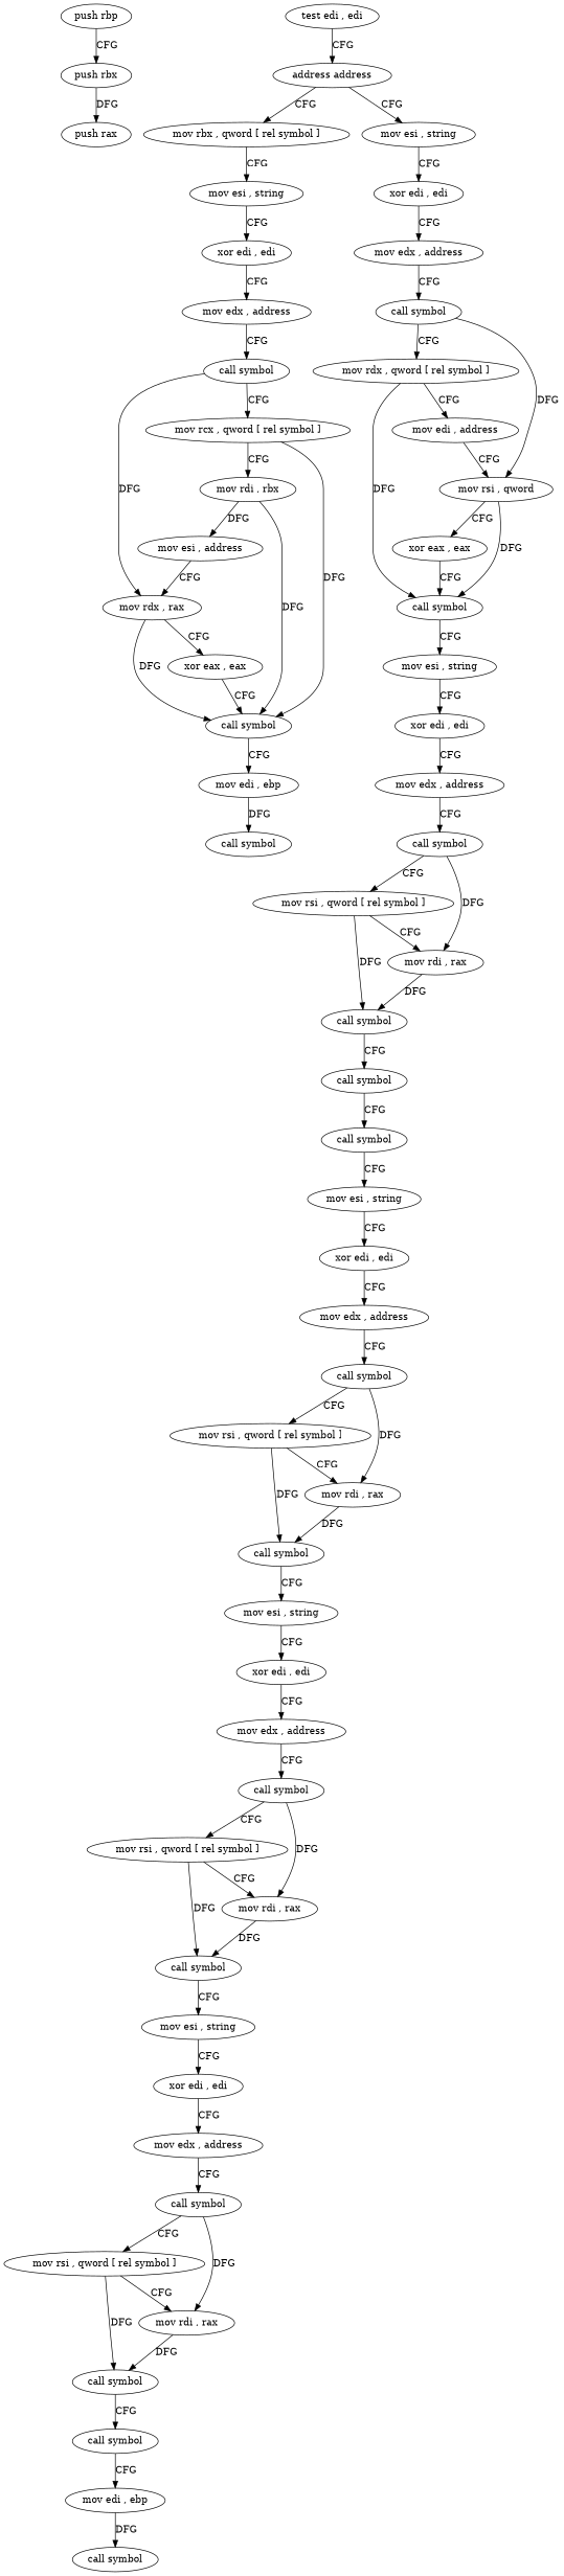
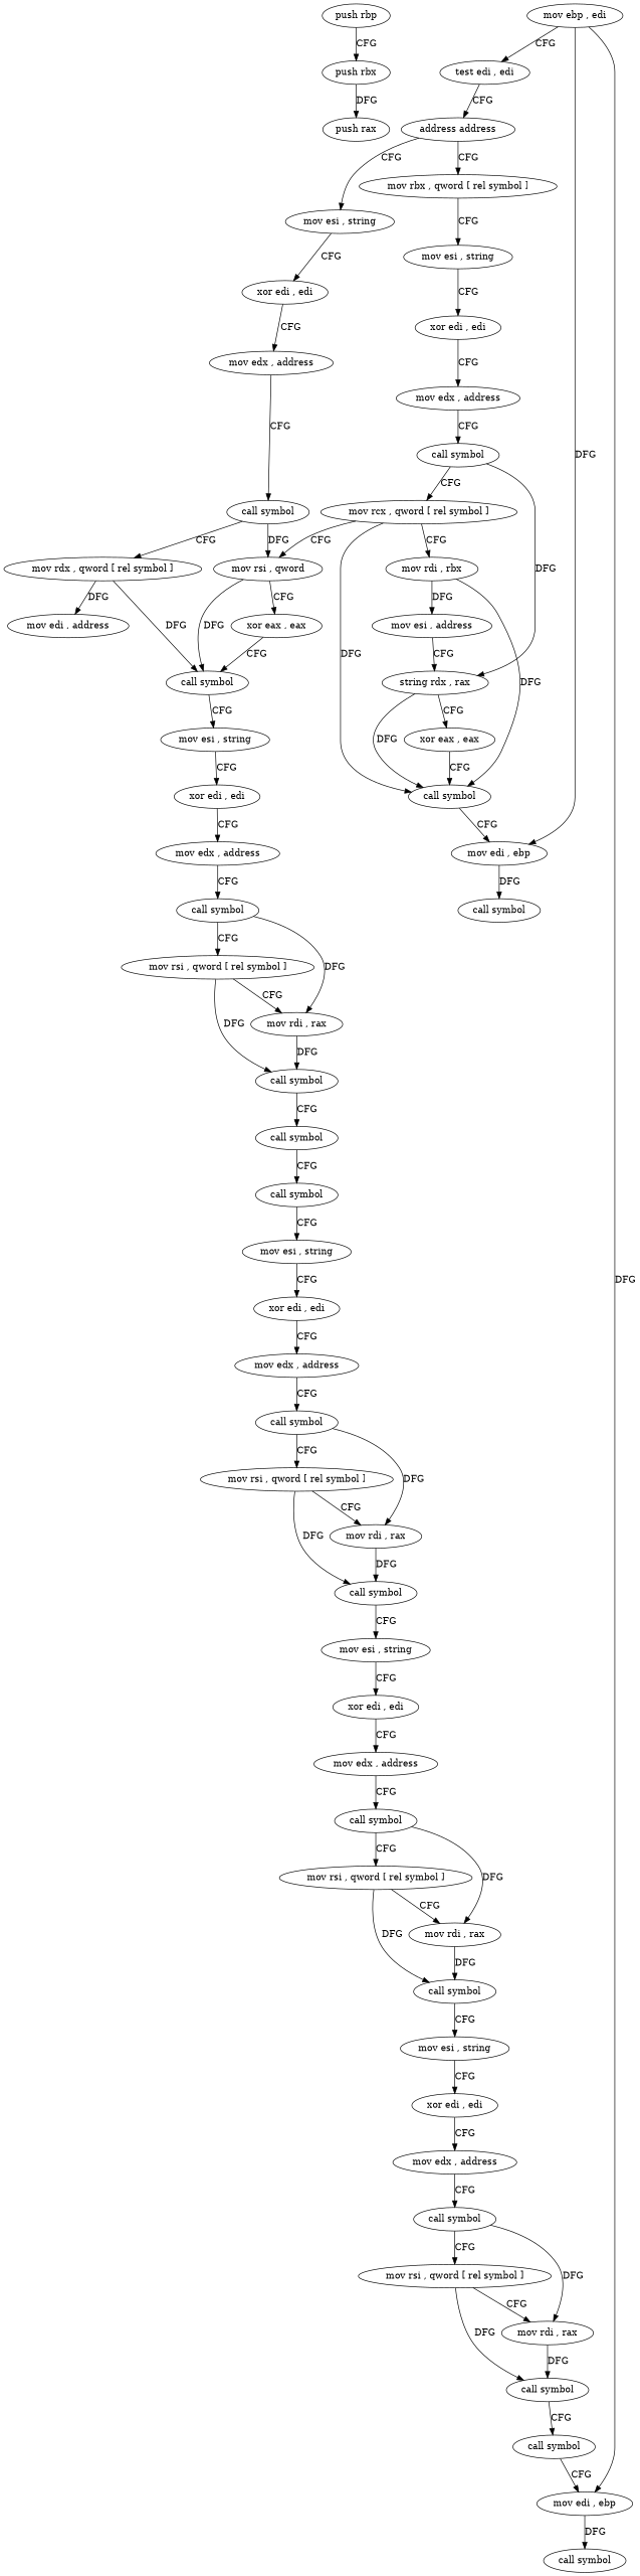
  digraph {
    n1 [label="push rbp"]
    n2 [label="push rbx"]
    n3 [label="push rax"]
+   n4 [label="mov ebp , edi"]
    n5 [label="test edi , edi"]
    n6 [label="mov edi , ebp"]
    n7 [label="mov edi , ebp"]
    n8 [label="address address"]
    n9 [label="call symbol"]
    n10 [label="call symbol"]
    n11 [label="mov rbx , qword [ rel symbol ]"]
    n12 [label="mov esi , string"]
    n13 [label="mov esi , string"]
    n14 [label="xor edi , edi"]
    n15 [label="xor edi , edi"]
    n16 [label="mov edx , address"]
    n17 [label="mov edx , address"]
    n18 [label="call symbol"]
    n19 [label="mov rcx , qword [ rel symbol ]"]
-   n20 [label="mov rdx , rax"]
+   n20 [label="string rdx , rax"]
    n21 [label="mov rdi , rbx"]
    n22 [label="call symbol"]
    n23 [label="xor eax , eax"]
    n24 [label="mov esi , address"]
    n25 [label="call symbol"]
    n26 [label="mov rdx , qword [ rel symbol ]"]
    n27 [label="mov rsi , qword"]
    n28 [label="mov edi , address"]
    n29 [label="call symbol"]
    n30 [label="xor eax , eax"]
    n31 [label="mov esi , string"]
    n32 [label="xor edi , edi"]
    n33 [label="mov edx , address"]
    n34 [label="call symbol"]
    n35 [label="mov rsi , qword [ rel symbol ]"]
    n36 [label="mov rdi , rax"]
    n37 [label="call symbol"]
    n38 [label="call symbol"]
    n39 [label="call symbol"]
    n40 [label="mov esi , string"]
    n41 [label="xor edi , edi"]
    n42 [label="mov edx , address"]
    n43 [label="call symbol"]
    n44 [label="mov rsi , qword [ rel symbol ]"]
    n45 [label="mov rdi , rax"]
    n46 [label="call symbol"]
    n47 [label="mov esi , string"]
    n48 [label="xor edi , edi"]
    n49 [label="mov edx , address"]
    n50 [label="call symbol"]
    n51 [label="mov rsi , qword [ rel symbol ]"]
    n52 [label="mov rdi , rax"]
    n53 [label="call symbol"]
    n54 [label="mov esi , string"]
    n55 [label="xor edi , edi"]
    n56 [label="mov edx , address"]
    n57 [label="call symbol"]
    n58 [label="mov rsi , qword [ rel symbol ]"]
    n59 [label="mov rdi , rax"]
    n60 [label="call symbol"]
    n61 [label="call symbol"]
    n1 -> n2 [label=CFG]
    n2 -> n3 [label=DFG]
+   n4 -> n5 [label=CFG]
+   n4 -> n6 [label=DFG]
+   n4 -> n7 [label=DFG]
    n5 -> n8 [label=CFG]
    n6 -> n9 [label=DFG]
    n7 -> n10 [label=DFG]
    n8 -> n11 [label=CFG]
    n8 -> n12 [label=CFG]
    n11 -> n13 [label=CFG]
    n12 -> n14 [label=CFG]
    n13 -> n15 [label=CFG]
    n14 -> n16 [label=CFG]
    n15 -> n17 [label=CFG]
    n16 -> n25 [label=CFG]
    n17 -> n18 [label=CFG]
    n18 -> n19 [label=CFG]
    n18 -> n20 [label=DFG]
    n19 -> n21 [label=CFG]
    n19 -> n22 [label=DFG]
    n20 -> n22 [label=DFG]
    n20 -> n23 [label=CFG]
    n21 -> n22 [label=DFG]
    n21 -> n24 [label=DFG]
    n22 -> n6 [label=CFG]
    n23 -> n22 [label=CFG]
    n24 -> n20 [label=CFG]
    n25 -> n26 [label=CFG]
    n25 -> n27 [label=DFG]
-   n26 -> n28 [label=CFG]
+   n26 -> n28 [label=DFG]
    n26 -> n29 [label=DFG]
    n27 -> n29 [label=DFG]
    n27 -> n30 [label=CFG]
-   n28 -> n27 [label=CFG]
+   n19 -> n27 [label=CFG]
    n29 -> n31 [label=CFG]
    n30 -> n29 [label=CFG]
    n31 -> n32 [label=CFG]
    n32 -> n33 [label=CFG]
    n33 -> n34 [label=CFG]
    n34 -> n35 [label=CFG]
    n34 -> n36 [label=DFG]
    n35 -> n36 [label=CFG]
    n35 -> n37 [label=DFG]
    n36 -> n37 [label=DFG]
    n37 -> n38 [label=CFG]
    n38 -> n39 [label=CFG]
    n39 -> n40 [label=CFG]
    n40 -> n41 [label=CFG]
    n41 -> n42 [label=CFG]
    n42 -> n43 [label=CFG]
    n43 -> n44 [label=CFG]
    n43 -> n45 [label=DFG]
    n44 -> n45 [label=CFG]
    n44 -> n46 [label=DFG]
    n45 -> n46 [label=DFG]
    n46 -> n47 [label=CFG]
    n47 -> n48 [label=CFG]
    n48 -> n49 [label=CFG]
    n49 -> n50 [label=CFG]
    n50 -> n51 [label=CFG]
    n50 -> n52 [label=DFG]
    n51 -> n52 [label=CFG]
    n51 -> n53 [label=DFG]
    n52 -> n53 [label=DFG]
    n53 -> n54 [label=CFG]
    n54 -> n55 [label=CFG]
    n55 -> n56 [label=CFG]
    n56 -> n57 [label=CFG]
    n57 -> n58 [label=CFG]
    n57 -> n59 [label=DFG]
    n58 -> n59 [label=CFG]
    n58 -> n60 [label=DFG]
    n59 -> n60 [label=DFG]
    n60 -> n61 [label=CFG]
    n61 -> n7 [label=CFG]
  }
